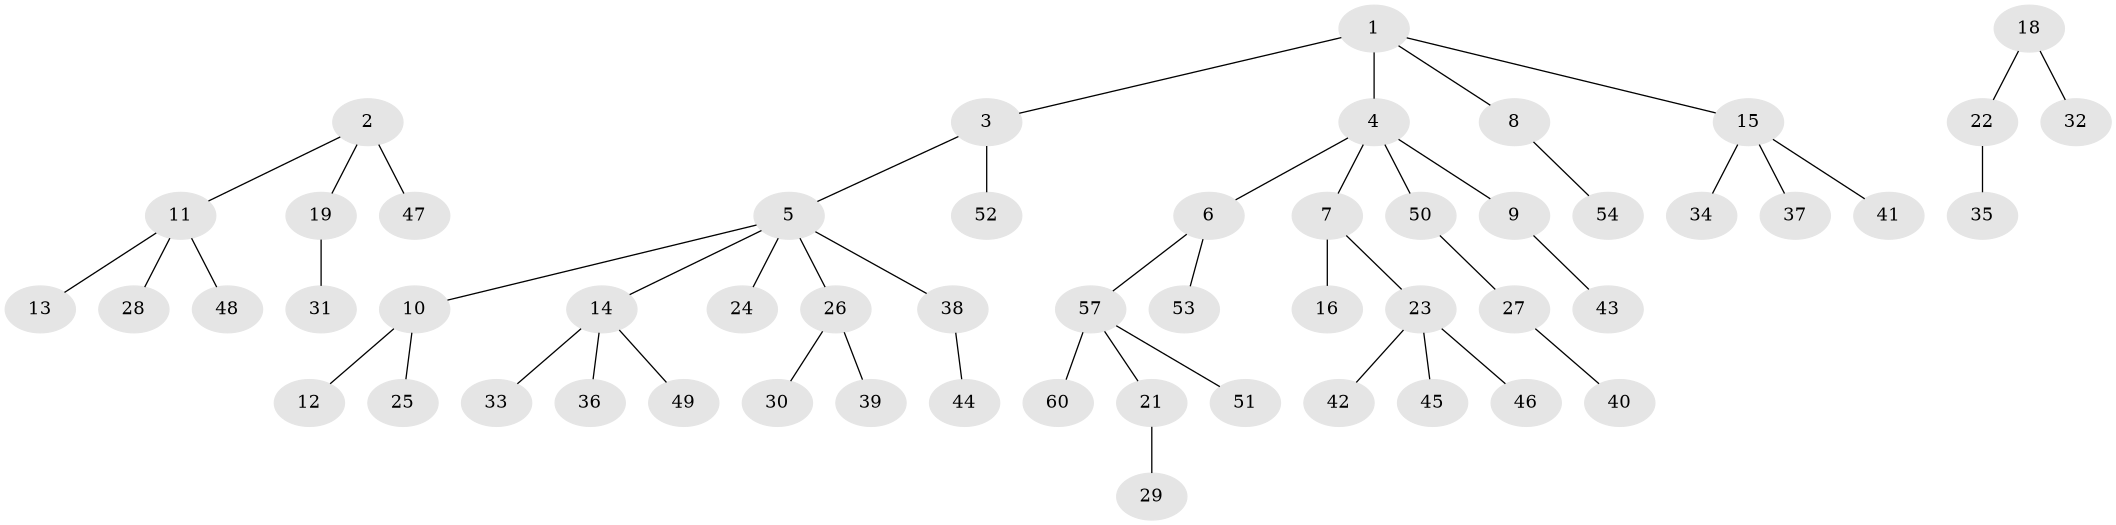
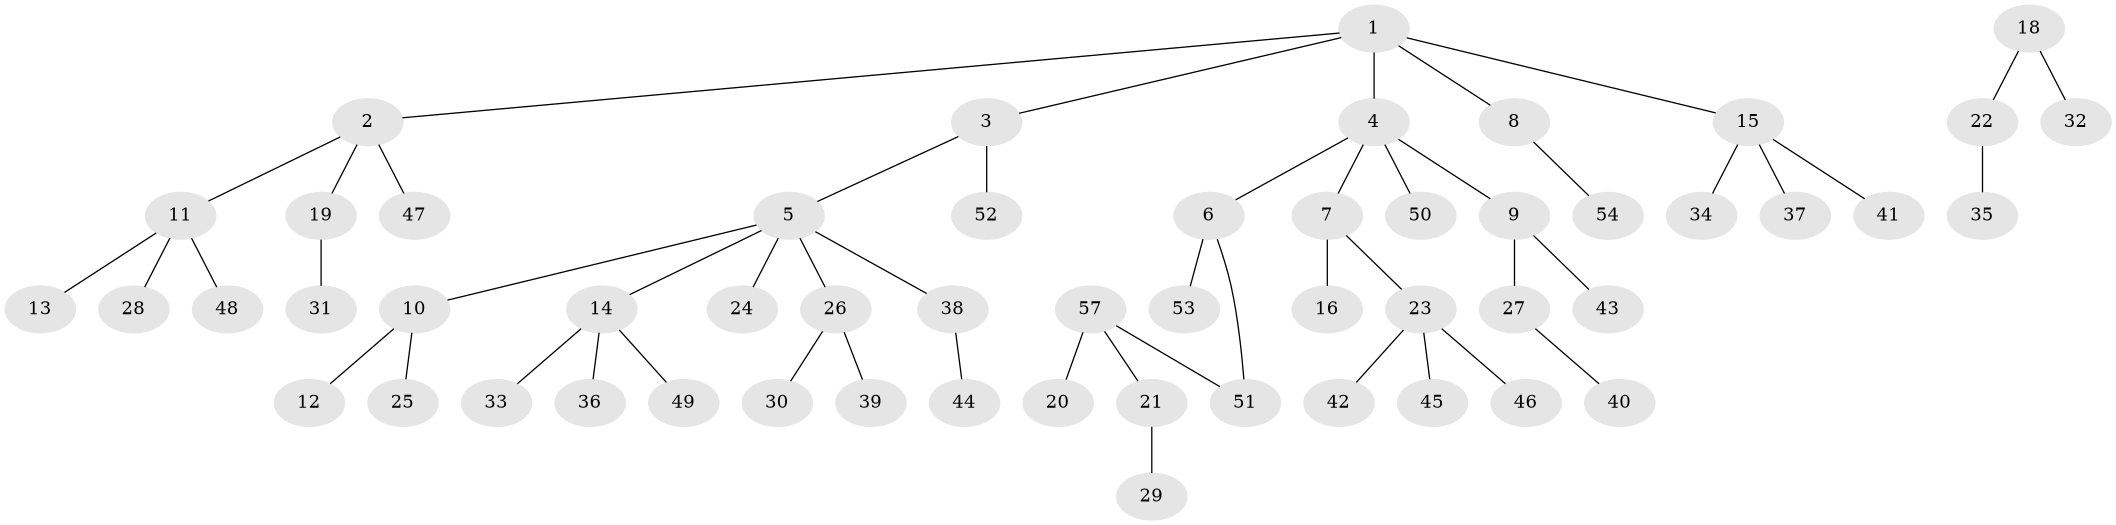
  graph {
    node [color=gray90 style=filled]
    1
    2
    3
    4
    8
    15
    11
    19
    47
    5
    52
    6
    7
    9
    50
    54
    34
    37
    41
    13
    28
    48
    31
    10
    14
    24
    26
    38
    n29 [label=57]
    53
    16
    23
    27
    43
    12
    25
    33
    36
    49
    30
    39
    44
-   20 [label=60]
+   20
    21
    51
    42
    45
    46
    40
    18
    22
    32
    29
    35
+   1 -- 2
    1 -- 3
    1 -- 4
    1 -- 8
    1 -- 15
    2 -- 11
    2 -- 19
    2 -- 47
    3 -- 5
    3 -- 52
    4 -- 6
    4 -- 7
    4 -- 9
    4 -- 50
    8 -- 54
    15 -- 34
    15 -- 37
    15 -- 41
    11 -- 13
    11 -- 28
    11 -- 48
    19 -- 31
    5 -- 10
    5 -- 14
    5 -- 24
    5 -- 26
    5 -- 38
-   6 -- n29
+   6 -- 51
    6 -- 53
    7 -- 16
    7 -- 23
-   50 -- 27
+   9 -- 27
    9 -- 43
    10 -- 12
    10 -- 25
    14 -- 33
    14 -- 36
    14 -- 49
    26 -- 30
    26 -- 39
    38 -- 44
    n29 -- 20
    n29 -- 21
    n29 -- 51
    23 -- 42
    23 -- 45
    23 -- 46
    27 -- 40
    21 -- 29
    18 -- 22
    18 -- 32
    22 -- 35
  }
